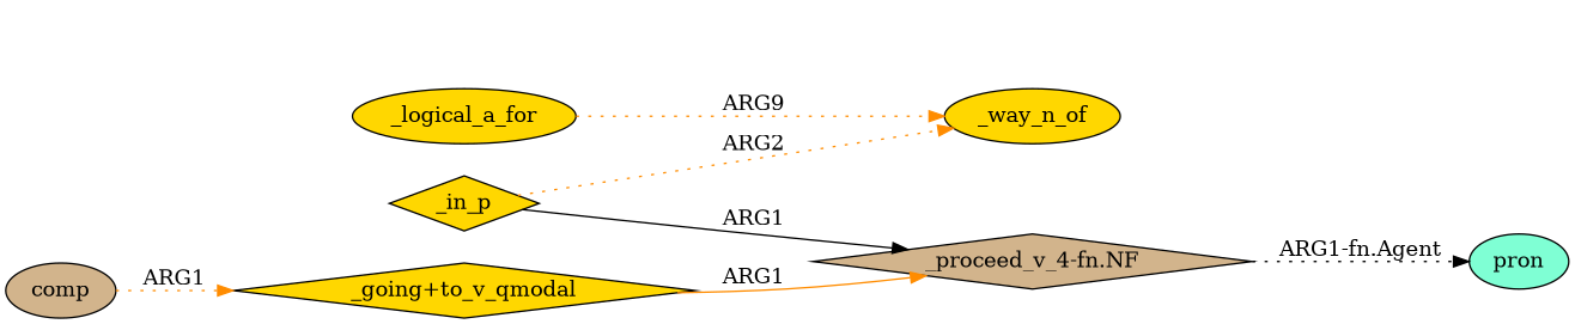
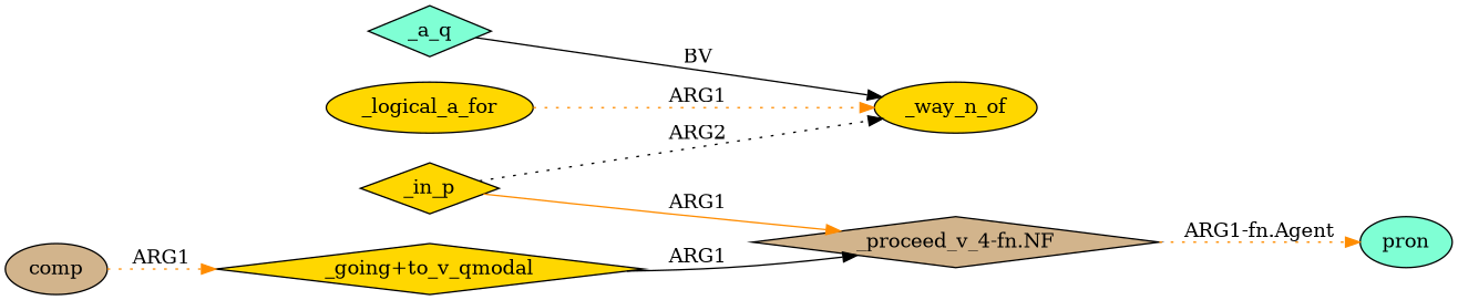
  digraph {
    rankdir=LR
    node [fillcolor=gold shape=diamond style=filled]
    edge [color=darkorange style=dotted]
    n1 [fillcolor=tan label="_proceed_v_4-fn.NF"]
    _in_p
    _way_n_of [shape=ellipse]
    pron [fillcolor=aquamarine shape=ellipse]
+   _a_q [fillcolor=aquamarine]
    "_going+to_v_qmodal"
    comp [fillcolor=tan shape=ellipse]
    _logical_a_for [shape=ellipse]
-   n1 -> pron [color=black label="ARG1-fn.Agent"]
-   _in_p -> n1 [color=black label=ARG1 style=solid]
-   _in_p -> _way_n_of [label=ARG2]
-   "_going+to_v_qmodal" -> n1 [label=ARG1 style=solid]
+   n1 -> pron [label="ARG1-fn.Agent"]
+   _in_p -> n1 [label=ARG1 style=solid]
+   _in_p -> _way_n_of [color=black label=ARG2]
+   _a_q -> _way_n_of [color=black label=BV style=solid]
+   "_going+to_v_qmodal" -> n1 [color=black label=ARG1 style=solid]
    comp -> "_going+to_v_qmodal" [label=ARG1]
-   _logical_a_for -> _way_n_of [label=ARG9]
+   _logical_a_for -> _way_n_of [label=ARG1]
  }
